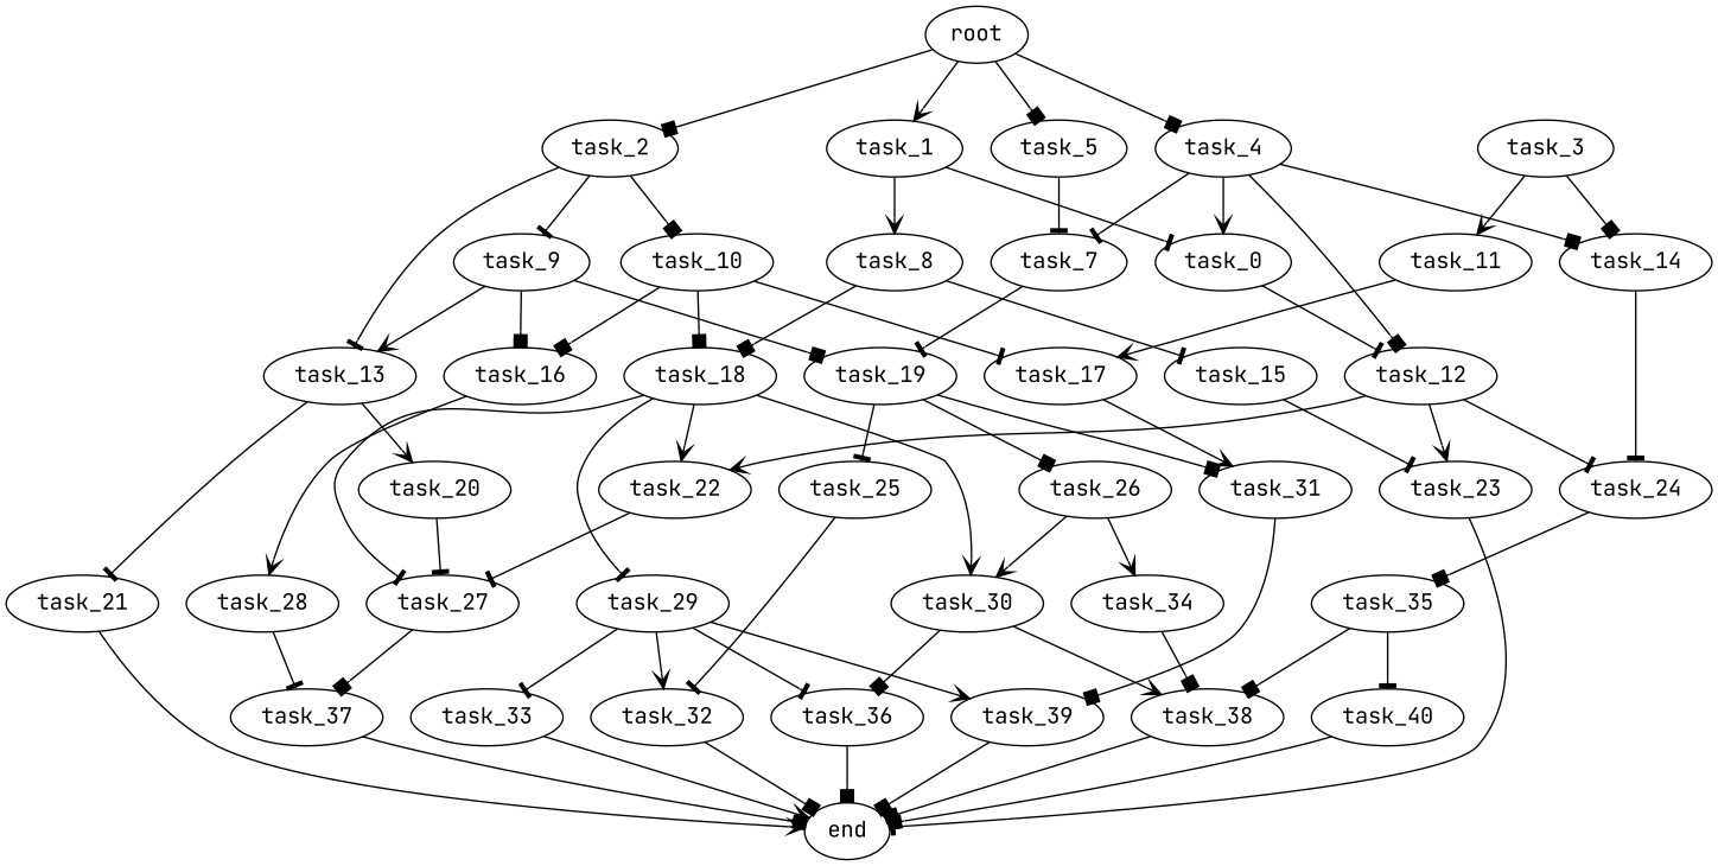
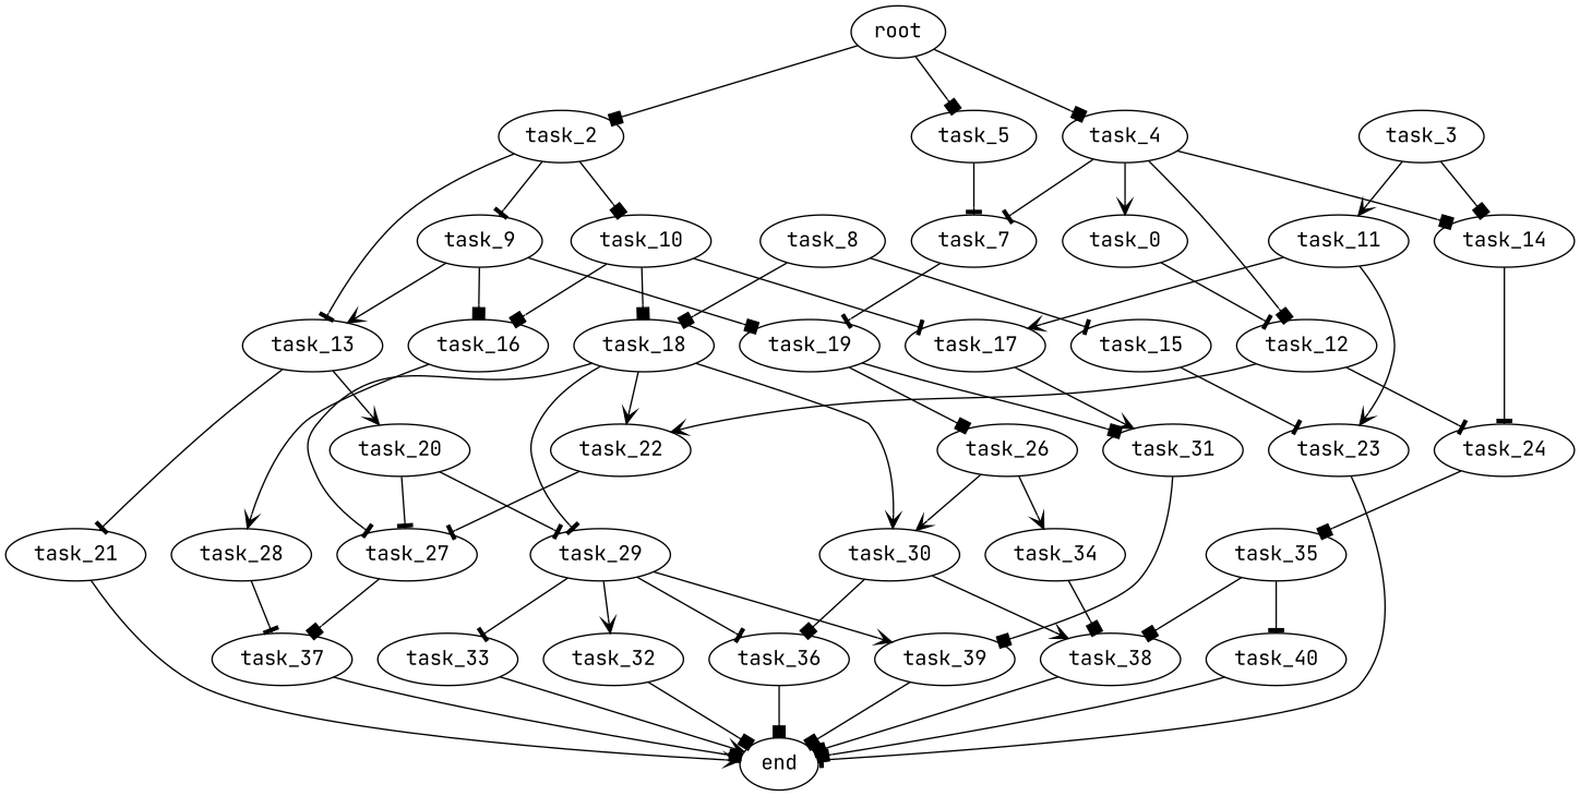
  digraph {
    fontname="JetBrains Mono"
    node [fontname="JetBrains Mono"]
    edge [arrowhead=box fontname="JetBrains Mono"]
    root
-   task_1
    task_2
    task_4
    task_5
    n6 [label=task_0]
    task_8
    task_9
    task_10
    task_13
    task_3
    task_11
    task_14
    task_7
    task_12
    task_15
    task_18
    task_19
    task_16
    task_17
    task_20
    task_21
    task_24
    task_22
    task_23
    task_31
-   task_25
    task_26
    task_27
    task_29
    task_30
    task_28
    end
    task_35
    task_37
    task_39
    task_32
    task_33
    task_36
    task_38
    task_34
    task_40
-   root -> task_1 [arrowhead=vee]
    root -> task_2
    root -> task_4
    root -> task_5
-   task_1 -> n6 [arrowhead=tee]
-   task_1 -> task_8 [arrowhead=vee]
    task_2 -> task_9 [arrowhead=tee]
    task_2 -> task_10
    task_2 -> task_13 [arrowhead=tee]
    task_4 -> n6 [arrowhead=vee]
    task_4 -> task_14
    task_4 -> task_7 [arrowhead=tee]
    task_4 -> task_12
    task_5 -> task_7 [arrowhead=tee]
    n6 -> task_12 [arrowhead=tee]
    task_8 -> task_15 [arrowhead=tee]
    task_8 -> task_18
    task_9 -> task_13 [arrowhead=vee]
    task_9 -> task_19
    task_9 -> task_16
    task_10 -> task_18
    task_10 -> task_16
    task_10 -> task_17 [arrowhead=tee]
    task_13 -> task_20 [arrowhead=vee]
    task_13 -> task_21 [arrowhead=tee]
    task_3 -> task_11 [arrowhead=vee]
    task_3 -> task_14
    task_11 -> task_17 [arrowhead=vee]
    task_14 -> task_24 [arrowhead=tee]
    task_7 -> task_19 [arrowhead=tee]
    task_12 -> task_24 [arrowhead=tee]
    task_12 -> task_22 [arrowhead=vee]
-   task_12 -> task_23 [arrowhead=vee]
+   task_11 -> task_23 [arrowhead=vee]
    task_15 -> task_23 [arrowhead=tee]
    task_18 -> task_22 [arrowhead=vee]
    task_18 -> task_27 [arrowhead=tee]
    task_18 -> task_29 [arrowhead=tee]
    task_18 -> task_30 [arrowhead=vee]
    task_19 -> task_31
-   task_19 -> task_25 [arrowhead=tee]
    task_19 -> task_26
    task_16 -> task_28 [arrowhead=vee]
    task_17 -> task_31 [arrowhead=vee]
    task_20 -> task_27 [arrowhead=tee]
+   task_20 -> task_29 [arrowhead=tee]
    task_21 -> end [arrowhead=vee]
    task_24 -> task_35
    task_22 -> task_27 [arrowhead=tee]
    task_23 -> end [arrowhead=tee]
    task_31 -> task_39
-   task_25 -> task_32 [arrowhead=tee]
    task_26 -> task_30 [arrowhead=vee]
    task_26 -> task_34 [arrowhead=vee]
    task_27 -> task_37
    task_29 -> task_39 [arrowhead=vee]
    task_29 -> task_32 [arrowhead=vee]
    task_29 -> task_33 [arrowhead=tee]
    task_29 -> task_36 [arrowhead=tee]
    task_30 -> task_36
    task_30 -> task_38 [arrowhead=vee]
    task_28 -> task_37 [arrowhead=tee]
    task_35 -> task_38
    task_35 -> task_40 [arrowhead=tee]
    task_37 -> end
    task_39 -> end
    task_32 -> end
    task_33 -> end [arrowhead=vee]
    task_36 -> end
    task_38 -> end
    task_34 -> task_38
    task_40 -> end
  }
